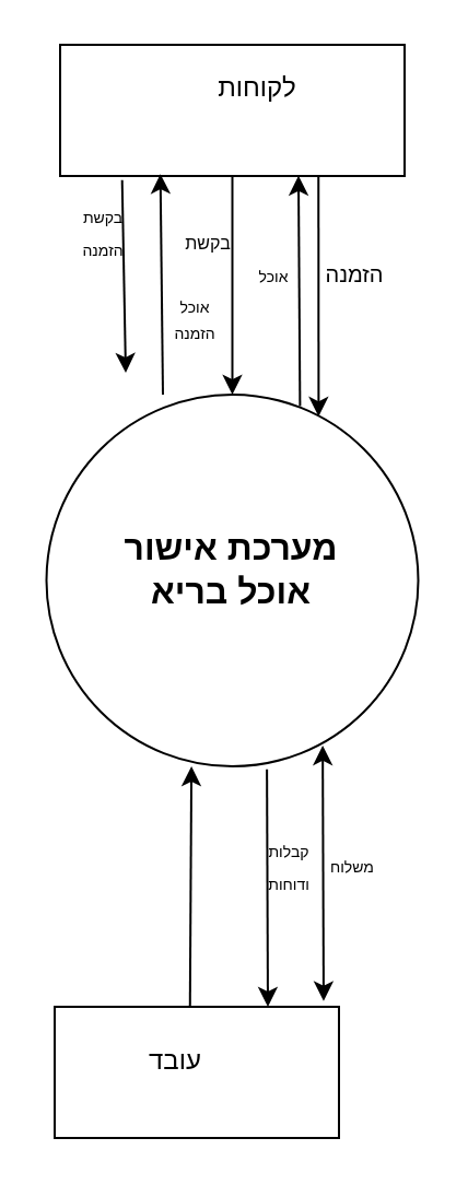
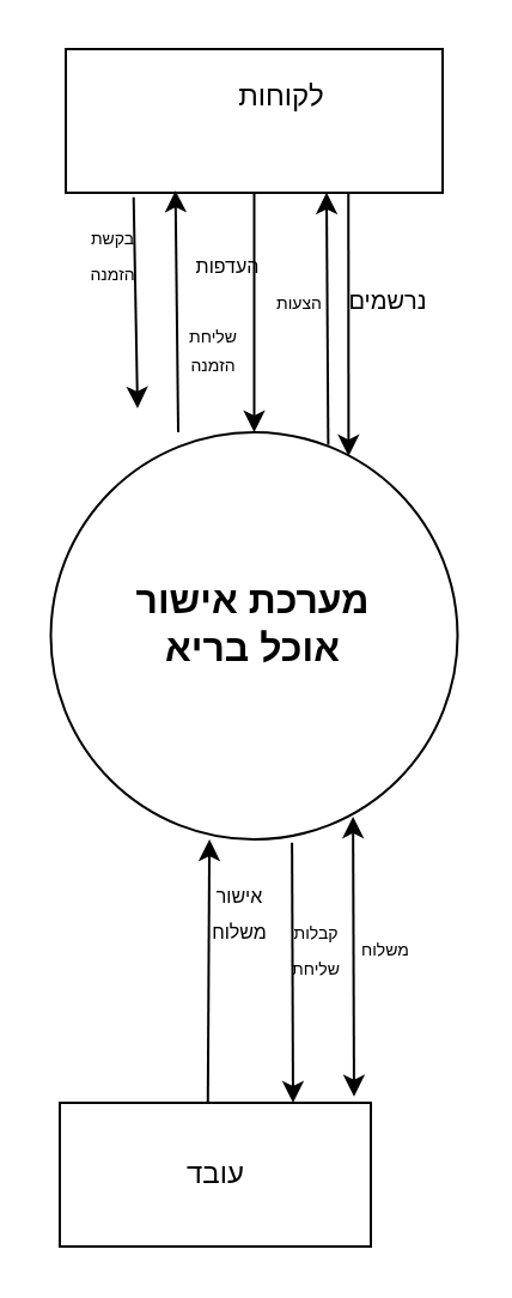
  <mxCell id="0" />
  <mxCell id="1" parent="0" />
  <mxCell id="2" value="" style="ellipse;whiteSpace=wrap;html=1;aspect=fixed;" parent="1" vertex="1"><mxGeometry x="20.75" y="180" width="170" height="170" as="geometry" /></mxCell>
  <mxCell id="3" value="מערכת אישור אוכל בריא" style="text;html=1;align=center;verticalAlign=middle;whiteSpace=wrap;rounded=0;fontStyle=1;fontSize=16;" parent="1" vertex="1"><mxGeometry x="48.25" y="230" width="115" height="60" as="geometry" /></mxCell>
  <mxCell id="4" value="" style="rounded=0;whiteSpace=wrap;html=1;" parent="1" vertex="1"><mxGeometry x="27" y="20" width="157.5" height="60" as="geometry" /></mxCell>
  <mxCell id="5" value="לקוחות" style="text;html=1;align=center;verticalAlign=middle;whiteSpace=wrap;rounded=0;" parent="1" vertex="1"><mxGeometry x="74.5" y="22.5" width="85" height="35" as="geometry" /></mxCell>
  <mxCell id="6" value="" style="endArrow=classic;html=1;rounded=0;entryX=0.291;entryY=0.985;entryDx=0;entryDy=0;entryPerimeter=0;" parent="1" target="4" edge="1"><mxGeometry width="50" height="50" relative="1" as="geometry"><mxPoint x="74" y="180" as="sourcePoint" /><mxPoint x="157" y="230" as="targetPoint" /></mxGeometry></mxCell>
  <mxCell id="7" value="" style="endArrow=classic;html=1;rounded=0;exitX=0.75;exitY=1;exitDx=0;exitDy=0;entryX=0.732;entryY=0.059;entryDx=0;entryDy=0;entryPerimeter=0;" parent="1" source="4" target="2" edge="1"><mxGeometry width="50" height="50" relative="1" as="geometry"><mxPoint x="97" y="220" as="sourcePoint" /><mxPoint x="147" y="170" as="targetPoint" /></mxGeometry></mxCell>
- <mxCell id="8" value="הזמנה" style="text;html=1;align=center;verticalAlign=middle;whiteSpace=wrap;rounded=0;fontSize=10;" parent="1" vertex="1"><mxGeometry x="132" y="110" width="60" height="30" as="geometry" /></mxCell>
- <mxCell id="9" value="&lt;font style=&quot;font-size: 7px;&quot;&gt;אוכל הזמנה&lt;/font&gt;" style="text;html=1;align=center;verticalAlign=middle;whiteSpace=wrap;rounded=0;fontSize=10;" parent="1" vertex="1"><mxGeometry x="74.5" y="140" width="27.5" height="10" as="geometry" /></mxCell>
+ <mxCell id="8" value="נרשמים" style="text;html=1;align=center;verticalAlign=middle;whiteSpace=wrap;rounded=0;fontSize=10;" parent="1" vertex="1"><mxGeometry x="132" y="110" width="60" height="30" as="geometry" /></mxCell>
+ <mxCell id="9" value="&lt;font style=&quot;font-size: 7px;&quot;&gt;שליחת הזמנה&lt;/font&gt;" style="text;html=1;align=center;verticalAlign=middle;whiteSpace=wrap;rounded=0;fontSize=10;" parent="1" vertex="1"><mxGeometry x="74.5" y="140" width="27.5" height="10" as="geometry" /></mxCell>
  <mxCell id="10" value="" style="rounded=0;whiteSpace=wrap;html=1;" parent="1" vertex="1"><mxGeometry x="24.5" y="460" width="130" height="60" as="geometry" /></mxCell>
- <mxCell id="11" value="עובד" style="text;html=1;align=center;verticalAlign=middle;whiteSpace=wrap;rounded=0;" parent="1" vertex="1"><mxGeometry x="49.5" y="470" width="60" height="30" as="geometry" /></mxCell>
+ <mxCell id="11" value="עובד" style="text;html=1;align=center;verticalAlign=middle;whiteSpace=wrap;rounded=0;" parent="1" vertex="1"><mxGeometry x="59.5" y="475" width="60" height="30" as="geometry" /></mxCell>
  <mxCell id="12" value="" style="endArrow=classic;html=1;rounded=0;entryX=0.692;entryY=0.998;entryDx=0;entryDy=0;entryPerimeter=0;exitX=0.682;exitY=0.031;exitDx=0;exitDy=0;exitPerimeter=0;" parent="1" source="2" target="4" edge="1"><mxGeometry width="50" height="50" relative="1" as="geometry"><mxPoint x="97" y="200" as="sourcePoint" /><mxPoint x="147" y="150" as="targetPoint" /></mxGeometry></mxCell>
- <mxCell id="13" value="&lt;font style=&quot;font-size: 7px;&quot;&gt;אוכל&lt;/font&gt;" style="text;html=1;align=center;verticalAlign=middle;whiteSpace=wrap;rounded=0;" parent="1" vertex="1"><mxGeometry x="94.5" y="110" width="60" height="30" as="geometry" /></mxCell>
+ <mxCell id="13" value="&lt;font style=&quot;font-size: 7px;&quot;&gt;הצעות&lt;/font&gt;" style="text;html=1;align=center;verticalAlign=middle;whiteSpace=wrap;rounded=0;" parent="1" vertex="1"><mxGeometry x="94.5" y="110" width="60" height="30" as="geometry" /></mxCell>
  <mxCell id="14" value="" style="endArrow=classic;html=1;rounded=0;exitX=0.5;exitY=1;exitDx=0;exitDy=0;entryX=0.5;entryY=0;entryDx=0;entryDy=0;" parent="1" source="4" target="2" edge="1"><mxGeometry width="50" height="50" relative="1" as="geometry"><mxPoint x="97" y="200" as="sourcePoint" /><mxPoint x="147" y="150" as="targetPoint" /></mxGeometry></mxCell>
- <mxCell id="15" value="&lt;font style=&quot;font-size: 8px;&quot;&gt;בקשת&lt;/font&gt;" style="text;html=1;align=center;verticalAlign=middle;whiteSpace=wrap;rounded=0;" parent="1" vertex="1"><mxGeometry x="74.5" y="100" width="40" height="20" as="geometry" /></mxCell>
+ <mxCell id="15" value="&lt;font style=&quot;font-size: 8px;&quot;&gt;העדפות&lt;/font&gt;" style="text;html=1;align=center;verticalAlign=middle;whiteSpace=wrap;rounded=0;" parent="1" vertex="1"><mxGeometry x="74.5" y="100" width="40" height="20" as="geometry" /></mxCell>
  <mxCell id="16" value="" style="endArrow=classic;html=1;rounded=0;exitX=0.18;exitY=1.031;exitDx=0;exitDy=0;exitPerimeter=0;" parent="1" source="4" edge="1"><mxGeometry width="50" height="50" relative="1" as="geometry"><mxPoint x="87" y="190" as="sourcePoint" /><mxPoint x="57" y="170" as="targetPoint" /></mxGeometry></mxCell>
  <mxCell id="17" value="&lt;span style=&quot;font-size: 7px;&quot;&gt;בקשת הזמנה&lt;/span&gt;" style="text;html=1;align=center;verticalAlign=middle;whiteSpace=wrap;rounded=0;" parent="1" vertex="1"><mxGeometry x="37" y="95" width="20" height="20" as="geometry" /></mxCell>
  <mxCell id="18" value="" style="endArrow=classic;startArrow=classic;html=1;rounded=0;entryX=0.743;entryY=0.944;entryDx=0;entryDy=0;entryPerimeter=0;exitX=0.946;exitY=-0.044;exitDx=0;exitDy=0;exitPerimeter=0;" parent="1" source="10" target="2" edge="1"><mxGeometry width="50" height="50" relative="1" as="geometry"><mxPoint x="187" y="450" as="sourcePoint" /><mxPoint x="237" y="400" as="targetPoint" /></mxGeometry></mxCell>
  <mxCell id="19" value="&lt;font style=&quot;font-size: 7px;&quot;&gt;משלוח&lt;/font&gt;" style="text;html=1;align=center;verticalAlign=middle;whiteSpace=wrap;rounded=0;" parent="1" vertex="1"><mxGeometry x="130.75" y="380" width="60" height="30" as="geometry" /></mxCell>
  <mxCell id="20" value="" style="endArrow=classic;html=1;rounded=0;entryX=0.39;entryY=1;entryDx=0;entryDy=0;entryPerimeter=0;exitX=0.476;exitY=0.007;exitDx=0;exitDy=0;exitPerimeter=0;" parent="1" source="10" target="2" edge="1"><mxGeometry width="50" height="50" relative="1" as="geometry"><mxPoint x="87" y="430" as="sourcePoint" /><mxPoint x="137" y="380" as="targetPoint" /></mxGeometry></mxCell>
+ <mxCell id="21" value="&lt;span style=&quot;font-size: 8px;&quot;&gt;אישור משלוח&lt;/span&gt;" style="text;html=1;align=center;verticalAlign=middle;whiteSpace=wrap;rounded=0;" parent="1" vertex="1"><mxGeometry x="79.5" y="370" width="40" height="20" as="geometry" /></mxCell>
  <mxCell id="22" value="" style="endArrow=classic;html=1;rounded=0;exitX=0.593;exitY=1.008;exitDx=0;exitDy=0;exitPerimeter=0;entryX=0.75;entryY=0;entryDx=0;entryDy=0;" edge="1" parent="1" source="2" target="10"><mxGeometry width="50" height="50" relative="1" as="geometry"><mxPoint x="107" y="440" as="sourcePoint" /><mxPoint x="157" y="390" as="targetPoint" /></mxGeometry></mxCell>
- <mxCell id="23" value="&lt;font style=&quot;font-size: 7px;&quot;&gt;קבלות ודוחות&lt;/font&gt;" style="text;html=1;align=center;verticalAlign=middle;whiteSpace=wrap;rounded=0;" vertex="1" parent="1"><mxGeometry x="122" y="380" width="20" height="30" as="geometry" /></mxCell>
+ <mxCell id="23" value="&lt;font style=&quot;font-size: 7px;&quot;&gt;קבלות שליחת&lt;/font&gt;" style="text;html=1;align=center;verticalAlign=middle;whiteSpace=wrap;rounded=0;" vertex="1" parent="1"><mxGeometry x="122" y="380" width="20" height="30" as="geometry" /></mxCell>
